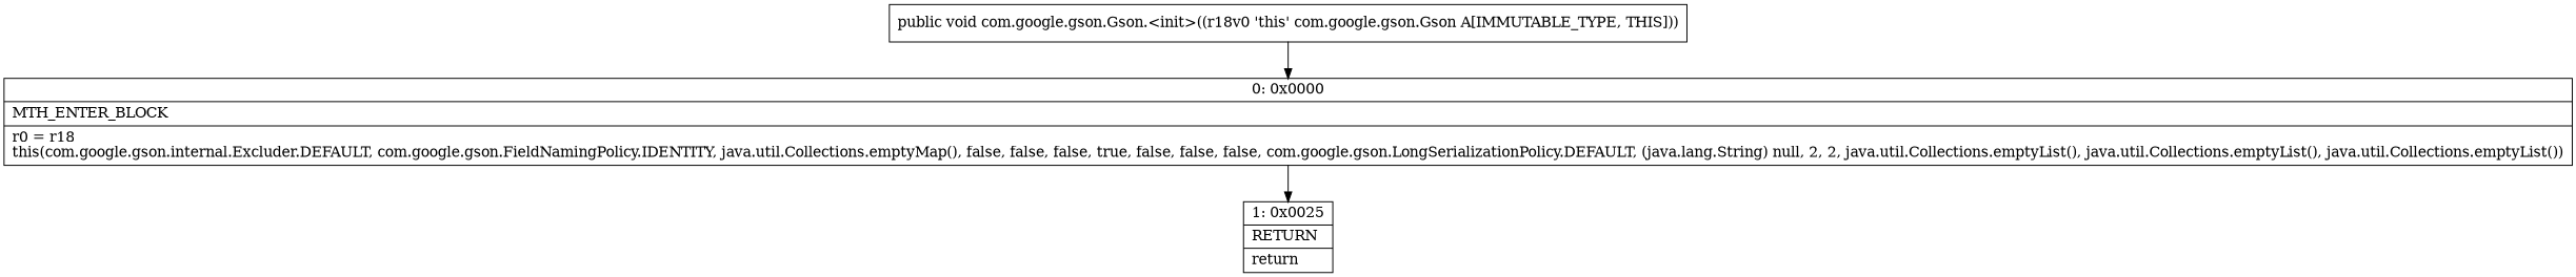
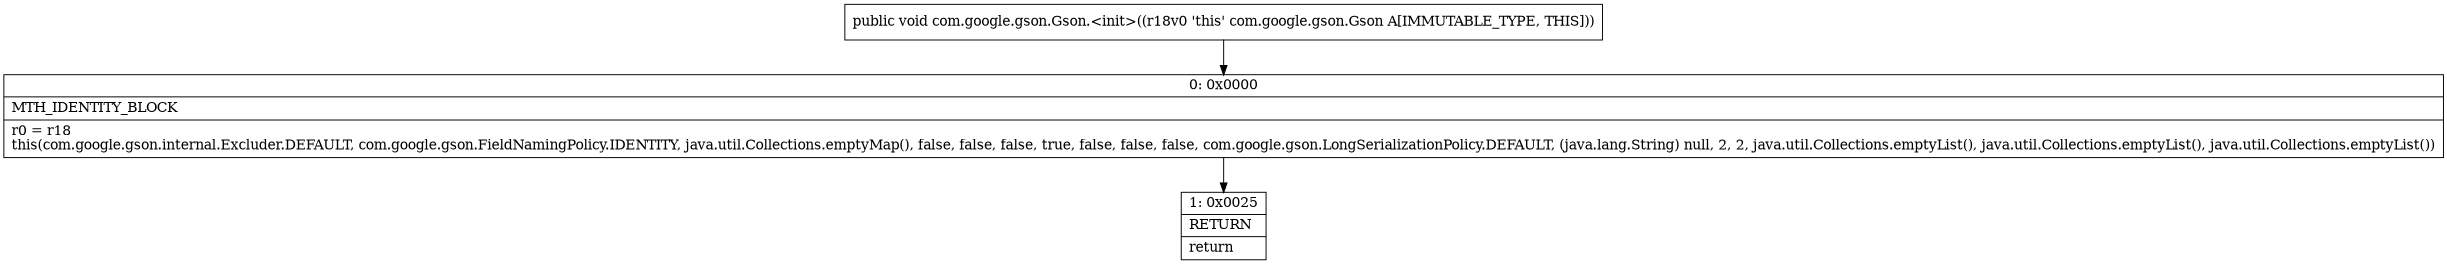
  digraph {
    node [shape=record]
-   n1 [label="{0\:\ 0x0000|MTH_ENTER_BLOCK\l|r0 = r18\lthis(com.google.gson.internal.Excluder.DEFAULT, com.google.gson.FieldNamingPolicy.IDENTITY, java.util.Collections.emptyMap(), false, false, false, true, false, false, false, com.google.gson.LongSerializationPolicy.DEFAULT, (java.lang.String) null, 2, 2, java.util.Collections.emptyList(), java.util.Collections.emptyList(), java.util.Collections.emptyList())\l}"]
+   n1 [label="{0\:\ 0x0000|MTH_IDENTITY_BLOCK\l|r0 = r18\lthis(com.google.gson.internal.Excluder.DEFAULT, com.google.gson.FieldNamingPolicy.IDENTITY, java.util.Collections.emptyMap(), false, false, false, true, false, false, false, com.google.gson.LongSerializationPolicy.DEFAULT, (java.lang.String) null, 2, 2, java.util.Collections.emptyList(), java.util.Collections.emptyList(), java.util.Collections.emptyList())\l}"]
    n2 [label="{1\:\ 0x0025|RETURN\l|return\l}"]
    n3 [label="{public void com.google.gson.Gson.\<init\>((r18v0 'this' com.google.gson.Gson A[IMMUTABLE_TYPE, THIS])) }"]
    n1 -> n2
    n3 -> n1
  }
